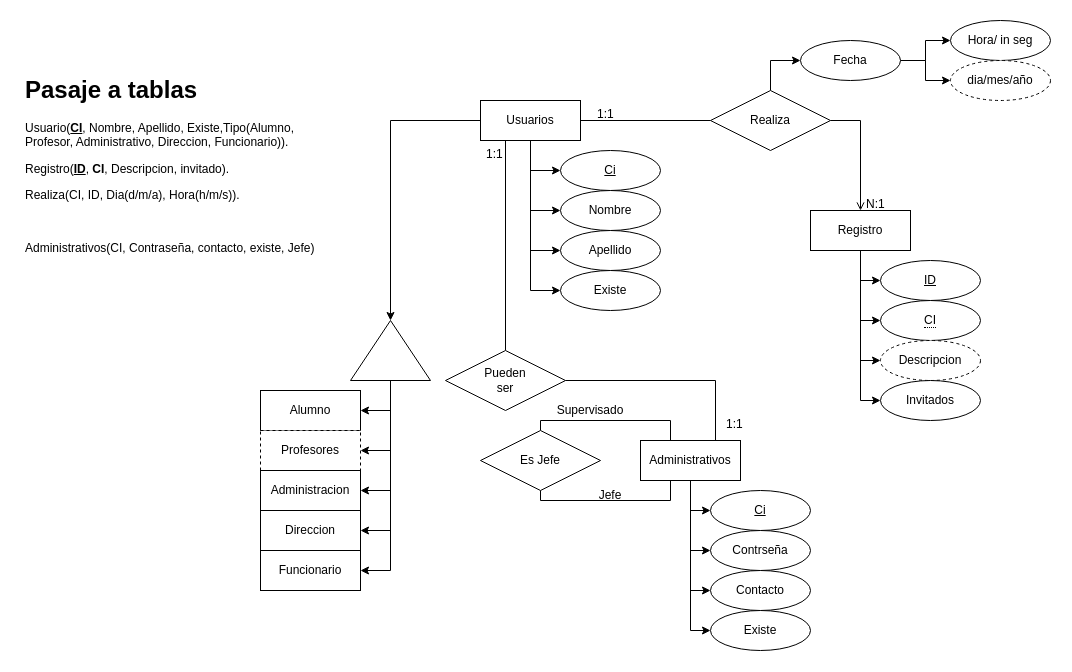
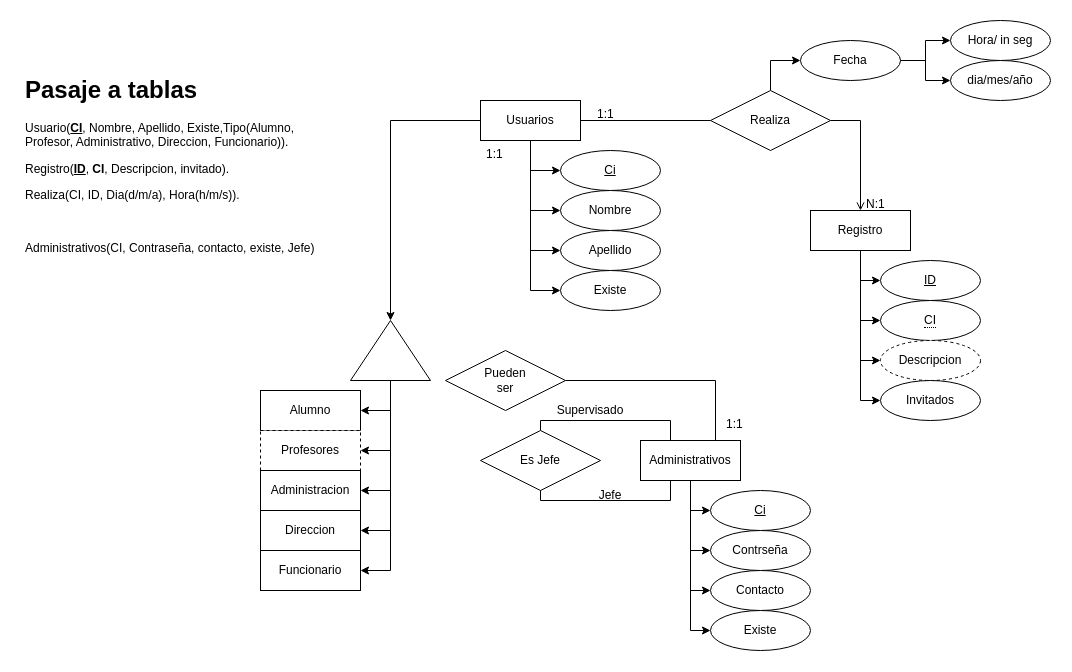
  <mxCell id="0" />
  <mxCell id="1" parent="0" />
  <mxCell id="2" value="" style="group" parent="1" vertex="1" connectable="0"><mxGeometry x="480" y="420" width="330" height="190" as="geometry" /></mxCell>
  <mxCell id="3" value="" style="group" parent="2" vertex="1" connectable="0"><mxGeometry x="160" y="20" width="170" height="170" as="geometry" /></mxCell>
  <mxCell id="4" value="Administrativos" style="whiteSpace=wrap;html=1;align=center;" parent="3" vertex="1"><mxGeometry width="100" height="40" as="geometry" /></mxCell>
  <mxCell id="5" value="Ci" style="ellipse;whiteSpace=wrap;html=1;align=center;fontStyle=4;" parent="3" vertex="1"><mxGeometry x="70" y="50" width="100" height="40" as="geometry" /></mxCell>
  <mxCell id="6" style="edgeStyle=orthogonalEdgeStyle;rounded=0;orthogonalLoop=1;jettySize=auto;html=1;entryX=0;entryY=0.5;entryDx=0;entryDy=0;" parent="3" source="4" target="5" edge="1"><mxGeometry relative="1" as="geometry" /></mxCell>
  <mxCell id="7" value="Contrseña" style="ellipse;whiteSpace=wrap;html=1;align=center;" parent="3" vertex="1"><mxGeometry x="70" y="90" width="100" height="40" as="geometry" /></mxCell>
  <mxCell id="8" style="edgeStyle=orthogonalEdgeStyle;rounded=0;orthogonalLoop=1;jettySize=auto;html=1;entryX=0;entryY=0.5;entryDx=0;entryDy=0;" parent="3" source="4" target="7" edge="1"><mxGeometry relative="1" as="geometry" /></mxCell>
  <mxCell id="9" value="Contacto" style="ellipse;whiteSpace=wrap;html=1;align=center;" parent="3" vertex="1"><mxGeometry x="70" y="130" width="100" height="40" as="geometry" /></mxCell>
  <mxCell id="10" style="edgeStyle=orthogonalEdgeStyle;rounded=0;orthogonalLoop=1;jettySize=auto;html=1;entryX=0;entryY=0.5;entryDx=0;entryDy=0;" parent="3" source="4" target="9" edge="1"><mxGeometry relative="1" as="geometry" /></mxCell>
  <mxCell id="11" style="edgeStyle=orthogonalEdgeStyle;rounded=0;orthogonalLoop=1;jettySize=auto;html=1;entryX=0.5;entryY=0;entryDx=0;entryDy=0;endArrow=none;endFill=0;" parent="2" source="13" target="4" edge="1"><mxGeometry relative="1" as="geometry"><Array as="points"><mxPoint x="60" /><mxPoint x="190" /><mxPoint x="190" y="20" /></Array></mxGeometry></mxCell>
  <mxCell id="12" style="edgeStyle=orthogonalEdgeStyle;rounded=0;orthogonalLoop=1;jettySize=auto;html=1;entryX=0.5;entryY=1;entryDx=0;entryDy=0;endArrow=none;endFill=0;" parent="2" source="13" target="4" edge="1"><mxGeometry relative="1" as="geometry"><Array as="points"><mxPoint x="60" y="80" /><mxPoint x="190" y="80" /><mxPoint x="190" y="60" /></Array></mxGeometry></mxCell>
  <mxCell id="13" value="Es Jefe" style="shape=rhombus;perimeter=rhombusPerimeter;whiteSpace=wrap;html=1;align=center;" parent="2" vertex="1"><mxGeometry y="10" width="120" height="60" as="geometry" /></mxCell>
  <mxCell id="14" value="1:1" style="text;strokeColor=none;fillColor=none;spacingLeft=4;spacingRight=4;overflow=hidden;rotatable=0;points=[[0,0.5],[1,0.5]];portConstraint=eastwest;fontSize=12;whiteSpace=wrap;html=1;" parent="2" vertex="1"><mxGeometry x="240" y="-10" width="40" height="30" as="geometry" /></mxCell>
  <mxCell id="15" value="Jefe" style="text;html=1;strokeColor=none;fillColor=none;align=center;verticalAlign=middle;whiteSpace=wrap;rounded=0;" vertex="1" parent="2"><mxGeometry x="100" y="60" width="60" height="30" as="geometry" /></mxCell>
  <mxCell id="16" style="edgeStyle=orthogonalEdgeStyle;rounded=0;orthogonalLoop=1;jettySize=auto;html=1;entryX=0.75;entryY=0;entryDx=0;entryDy=0;endArrow=none;endFill=0;" parent="1" source="18" target="4" edge="1"><mxGeometry relative="1" as="geometry" /></mxCell>
- <mxCell id="17" style="edgeStyle=orthogonalEdgeStyle;rounded=0;orthogonalLoop=1;jettySize=auto;html=1;entryX=0.25;entryY=1;entryDx=0;entryDy=0;endArrow=none;endFill=0;" parent="1" source="18" target="44" edge="1"><mxGeometry relative="1" as="geometry" /></mxCell>
  <mxCell id="18" value="Pueden&lt;br&gt;ser" style="shape=rhombus;perimeter=rhombusPerimeter;whiteSpace=wrap;html=1;align=center;" parent="1" vertex="1"><mxGeometry x="445" y="350" width="120" height="60" as="geometry" /></mxCell>
  <mxCell id="19" style="edgeStyle=orthogonalEdgeStyle;rounded=0;orthogonalLoop=1;jettySize=auto;html=1;entryX=0.5;entryY=0;entryDx=0;entryDy=0;endArrow=open;endFill=0;" parent="1" source="21" target="29" edge="1"><mxGeometry relative="1" as="geometry"><Array as="points"><mxPoint x="860" y="120" /><mxPoint x="860" y="210" /></Array></mxGeometry></mxCell>
  <mxCell id="20" style="edgeStyle=orthogonalEdgeStyle;rounded=0;orthogonalLoop=1;jettySize=auto;html=1;entryX=0;entryY=0.5;entryDx=0;entryDy=0;" parent="1" source="21" target="26" edge="1"><mxGeometry relative="1" as="geometry" /></mxCell>
  <mxCell id="21" value="Realiza" style="shape=rhombus;perimeter=rhombusPerimeter;whiteSpace=wrap;html=1;align=center;" parent="1" vertex="1"><mxGeometry x="710" y="90" width="120" height="60" as="geometry" /></mxCell>
  <mxCell id="22" style="edgeStyle=orthogonalEdgeStyle;rounded=0;orthogonalLoop=1;jettySize=auto;html=1;endArrow=none;endFill=0;" parent="1" source="44" target="21" edge="1"><mxGeometry relative="1" as="geometry" /></mxCell>
  <mxCell id="23" value="N:1" style="text;strokeColor=none;fillColor=none;spacingLeft=4;spacingRight=4;overflow=hidden;rotatable=0;points=[[0,0.5],[1,0.5]];portConstraint=eastwest;fontSize=12;whiteSpace=wrap;html=1;" parent="1" vertex="1"><mxGeometry x="860" y="190" width="40" height="30" as="geometry" /></mxCell>
  <mxCell id="24" style="edgeStyle=orthogonalEdgeStyle;rounded=0;orthogonalLoop=1;jettySize=auto;html=1;entryX=0;entryY=0.5;entryDx=0;entryDy=0;" parent="1" source="26" target="32" edge="1"><mxGeometry relative="1" as="geometry" /></mxCell>
  <mxCell id="25" style="edgeStyle=orthogonalEdgeStyle;rounded=0;orthogonalLoop=1;jettySize=auto;html=1;entryX=0;entryY=0.5;entryDx=0;entryDy=0;" parent="1" source="26" target="33" edge="1"><mxGeometry relative="1" as="geometry" /></mxCell>
  <mxCell id="26" value="Fecha" style="ellipse;whiteSpace=wrap;html=1;align=center;" parent="1" vertex="1"><mxGeometry x="800" y="40" width="100" height="40" as="geometry" /></mxCell>
  <mxCell id="27" style="edgeStyle=orthogonalEdgeStyle;rounded=0;orthogonalLoop=1;jettySize=auto;html=1;entryX=0;entryY=0.5;entryDx=0;entryDy=0;" parent="1" source="29" target="36" edge="1"><mxGeometry relative="1" as="geometry" /></mxCell>
  <mxCell id="28" style="edgeStyle=orthogonalEdgeStyle;rounded=0;orthogonalLoop=1;jettySize=auto;html=1;entryX=0;entryY=0.5;entryDx=0;entryDy=0;" edge="1" parent="1" source="29" target="63"><mxGeometry relative="1" as="geometry" /></mxCell>
  <mxCell id="29" value="Registro" style="whiteSpace=wrap;html=1;align=center;" parent="1" vertex="1"><mxGeometry x="810" y="210" width="100" height="40" as="geometry" /></mxCell>
  <mxCell id="30" value="ID" style="ellipse;whiteSpace=wrap;html=1;align=center;fontStyle=4;" parent="1" vertex="1"><mxGeometry x="880" y="260" width="100" height="40" as="geometry" /></mxCell>
  <mxCell id="31" style="edgeStyle=orthogonalEdgeStyle;rounded=0;orthogonalLoop=1;jettySize=auto;html=1;entryX=0;entryY=0.5;entryDx=0;entryDy=0;" parent="1" source="29" target="30" edge="1"><mxGeometry relative="1" as="geometry" /></mxCell>
  <mxCell id="32" value="Hora/ in seg" style="ellipse;whiteSpace=wrap;html=1;align=center;" parent="1" vertex="1"><mxGeometry x="950" y="20" width="100" height="40" as="geometry" /></mxCell>
- <mxCell id="33" value="dia/mes/año" style="ellipse;whiteSpace=wrap;html=1;align=center;dashed=1;" parent="1" vertex="1"><mxGeometry x="950" y="60" width="100" height="40" as="geometry" /></mxCell>
+ <mxCell id="33" value="dia/mes/año" style="ellipse;whiteSpace=wrap;html=1;align=center;" parent="1" vertex="1"><mxGeometry x="950" y="60" width="100" height="40" as="geometry" /></mxCell>
  <mxCell id="34" value="&lt;span style=&quot;border-bottom: 1px dotted&quot;&gt;CI&lt;/span&gt;" style="ellipse;whiteSpace=wrap;html=1;align=center;" parent="1" vertex="1"><mxGeometry x="880" y="300" width="100" height="40" as="geometry" /></mxCell>
  <mxCell id="35" style="edgeStyle=orthogonalEdgeStyle;rounded=0;orthogonalLoop=1;jettySize=auto;html=1;entryX=0;entryY=0.5;entryDx=0;entryDy=0;" parent="1" source="29" target="34" edge="1"><mxGeometry relative="1" as="geometry" /></mxCell>
  <mxCell id="36" value="Descripcion" style="ellipse;whiteSpace=wrap;html=1;align=center;dashed=1;" parent="1" vertex="1"><mxGeometry x="880" y="340" width="100" height="40" as="geometry" /></mxCell>
  <mxCell id="37" style="edgeStyle=orthogonalEdgeStyle;rounded=0;orthogonalLoop=1;jettySize=auto;html=1;entryX=1;entryY=0.5;entryDx=0;entryDy=0;" parent="1" source="42" target="55" edge="1"><mxGeometry relative="1" as="geometry" /></mxCell>
  <mxCell id="38" style="edgeStyle=orthogonalEdgeStyle;rounded=0;orthogonalLoop=1;jettySize=auto;html=1;entryX=1;entryY=0.5;entryDx=0;entryDy=0;" parent="1" source="42" target="56" edge="1"><mxGeometry relative="1" as="geometry" /></mxCell>
  <mxCell id="39" style="edgeStyle=orthogonalEdgeStyle;rounded=0;orthogonalLoop=1;jettySize=auto;html=1;entryX=1;entryY=0.5;entryDx=0;entryDy=0;" parent="1" source="42" target="57" edge="1"><mxGeometry relative="1" as="geometry" /></mxCell>
  <mxCell id="40" style="edgeStyle=orthogonalEdgeStyle;rounded=0;orthogonalLoop=1;jettySize=auto;html=1;entryX=1;entryY=0.5;entryDx=0;entryDy=0;" parent="1" source="42" target="58" edge="1"><mxGeometry relative="1" as="geometry" /></mxCell>
  <mxCell id="41" style="edgeStyle=orthogonalEdgeStyle;rounded=0;orthogonalLoop=1;jettySize=auto;html=1;entryX=1;entryY=0.5;entryDx=0;entryDy=0;" parent="1" source="42" target="59" edge="1"><mxGeometry relative="1" as="geometry" /></mxCell>
  <mxCell id="42" value="" style="triangle;whiteSpace=wrap;html=1;rotation=-90;" parent="1" vertex="1"><mxGeometry x="360" y="310" width="60" height="80" as="geometry" /></mxCell>
  <mxCell id="43" style="edgeStyle=orthogonalEdgeStyle;rounded=0;orthogonalLoop=1;jettySize=auto;html=1;entryX=1;entryY=0.5;entryDx=0;entryDy=0;" parent="1" source="44" target="42" edge="1"><mxGeometry relative="1" as="geometry" /></mxCell>
  <mxCell id="44" value="Usuarios" style="whiteSpace=wrap;html=1;align=center;" parent="1" vertex="1"><mxGeometry x="480" y="100" width="100" height="40" as="geometry" /></mxCell>
  <mxCell id="45" value="Ci" style="ellipse;whiteSpace=wrap;html=1;align=center;fontStyle=4;" parent="1" vertex="1"><mxGeometry x="560" y="150" width="100" height="40" as="geometry" /></mxCell>
  <mxCell id="46" style="edgeStyle=orthogonalEdgeStyle;rounded=0;orthogonalLoop=1;jettySize=auto;html=1;entryX=0;entryY=0.5;entryDx=0;entryDy=0;" parent="1" source="44" target="45" edge="1"><mxGeometry relative="1" as="geometry" /></mxCell>
  <mxCell id="47" value="Nombre" style="ellipse;whiteSpace=wrap;html=1;align=center;" parent="1" vertex="1"><mxGeometry x="560" y="190" width="100" height="40" as="geometry" /></mxCell>
  <mxCell id="48" style="edgeStyle=orthogonalEdgeStyle;rounded=0;orthogonalLoop=1;jettySize=auto;html=1;entryX=0;entryY=0.5;entryDx=0;entryDy=0;" parent="1" source="44" target="47" edge="1"><mxGeometry relative="1" as="geometry" /></mxCell>
  <mxCell id="49" value="Apellido" style="ellipse;whiteSpace=wrap;html=1;align=center;" parent="1" vertex="1"><mxGeometry x="560" y="230" width="100" height="40" as="geometry" /></mxCell>
  <mxCell id="50" style="edgeStyle=orthogonalEdgeStyle;rounded=0;orthogonalLoop=1;jettySize=auto;html=1;entryX=0;entryY=0.5;entryDx=0;entryDy=0;" parent="1" source="44" target="49" edge="1"><mxGeometry relative="1" as="geometry" /></mxCell>
  <mxCell id="51" value="Existe" style="ellipse;whiteSpace=wrap;html=1;align=center;" parent="1" vertex="1"><mxGeometry x="560" y="270" width="100" height="40" as="geometry" /></mxCell>
  <mxCell id="52" style="edgeStyle=orthogonalEdgeStyle;rounded=0;orthogonalLoop=1;jettySize=auto;html=1;entryX=0;entryY=0.5;entryDx=0;entryDy=0;" parent="1" source="44" target="51" edge="1"><mxGeometry relative="1" as="geometry" /></mxCell>
  <mxCell id="53" value="1:1" style="text;strokeColor=none;fillColor=none;spacingLeft=4;spacingRight=4;overflow=hidden;rotatable=0;points=[[0,0.5],[1,0.5]];portConstraint=eastwest;fontSize=12;whiteSpace=wrap;html=1;" parent="1" vertex="1"><mxGeometry x="591" y="100" width="40" height="30" as="geometry" /></mxCell>
  <mxCell id="54" value="1:1" style="text;strokeColor=none;fillColor=none;spacingLeft=4;spacingRight=4;overflow=hidden;rotatable=0;points=[[0,0.5],[1,0.5]];portConstraint=eastwest;fontSize=12;whiteSpace=wrap;html=1;" parent="1" vertex="1"><mxGeometry x="480" y="140" width="40" height="30" as="geometry" /></mxCell>
  <mxCell id="55" value="Alumno" style="whiteSpace=wrap;html=1;align=center;" parent="1" vertex="1"><mxGeometry x="260" y="390" width="100" height="40" as="geometry" /></mxCell>
  <mxCell id="56" value="Profesores" style="whiteSpace=wrap;html=1;align=center;dashed=1;" parent="1" vertex="1"><mxGeometry x="260" y="430" width="100" height="40" as="geometry" /></mxCell>
  <mxCell id="57" value="Administracion" style="whiteSpace=wrap;html=1;align=center;" parent="1" vertex="1"><mxGeometry x="260" y="470" width="100" height="40" as="geometry" /></mxCell>
  <mxCell id="58" value="Direccion" style="whiteSpace=wrap;html=1;align=center;" parent="1" vertex="1"><mxGeometry x="260" y="510" width="100" height="40" as="geometry" /></mxCell>
  <mxCell id="59" value="Funcionario" style="whiteSpace=wrap;html=1;align=center;" parent="1" vertex="1"><mxGeometry x="260" y="550" width="100" height="40" as="geometry" /></mxCell>
  <mxCell id="60" value="&lt;h1&gt;Pasaje a tablas&lt;/h1&gt;&lt;p&gt;Usuario(&lt;u&gt;&lt;b&gt;CI&lt;/b&gt;&lt;/u&gt;, Nombre, Apellido, Existe,Tipo(Alumno, Profesor, Administrativo, Direccion, Funcionario)).&lt;/p&gt;&lt;p&gt;Registro(&lt;u&gt;&lt;b&gt;ID&lt;/b&gt;&lt;/u&gt;, &lt;b&gt;CI&lt;/b&gt;, Descripcion, invitado).&lt;/p&gt;&lt;p&gt;Realiza(CI, ID, Dia(d/m/a), Hora(h/m/s)).&lt;/p&gt;&lt;p&gt;&lt;br&gt;&lt;/p&gt;&lt;p&gt;Administrativos(CI, Contraseña, contacto, existe, Jefe)&lt;/p&gt;&lt;p&gt;&lt;br&gt;&lt;/p&gt;" style="text;html=1;strokeColor=none;fillColor=none;spacing=5;spacingTop=-20;whiteSpace=wrap;overflow=hidden;rounded=0;" parent="1" vertex="1"><mxGeometry x="20" y="70" width="300" height="260" as="geometry" /></mxCell>
  <mxCell id="61" value="Existe" style="ellipse;whiteSpace=wrap;html=1;align=center;" parent="1" vertex="1"><mxGeometry x="710" y="610" width="100" height="40" as="geometry" /></mxCell>
  <mxCell id="62" style="edgeStyle=orthogonalEdgeStyle;rounded=0;orthogonalLoop=1;jettySize=auto;html=1;entryX=0;entryY=0.5;entryDx=0;entryDy=0;" parent="1" source="4" target="61" edge="1"><mxGeometry relative="1" as="geometry" /></mxCell>
  <mxCell id="63" value="Invitados" style="ellipse;whiteSpace=wrap;html=1;align=center;" vertex="1" parent="1"><mxGeometry x="880" y="380" width="100" height="40" as="geometry" /></mxCell>
  <mxCell id="64" value="Supervisado" style="text;html=1;strokeColor=none;fillColor=none;align=center;verticalAlign=middle;whiteSpace=wrap;rounded=0;" vertex="1" parent="1"><mxGeometry x="560" y="395" width="60" height="30" as="geometry" /></mxCell>
